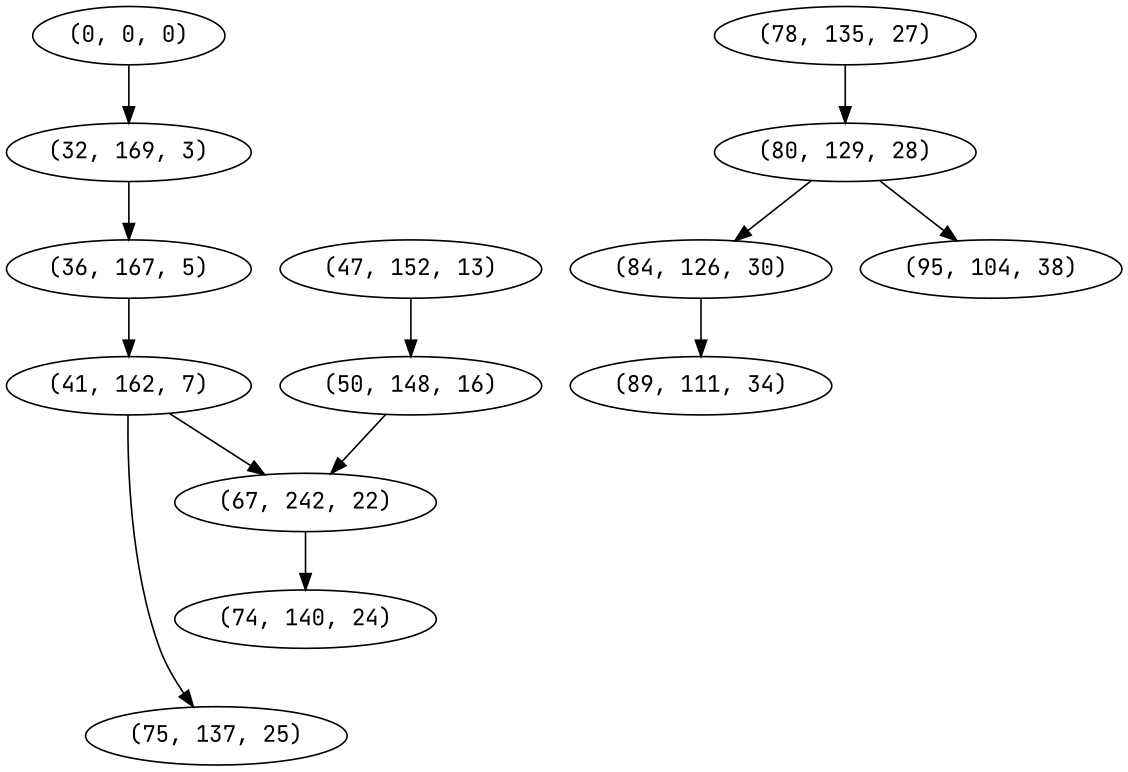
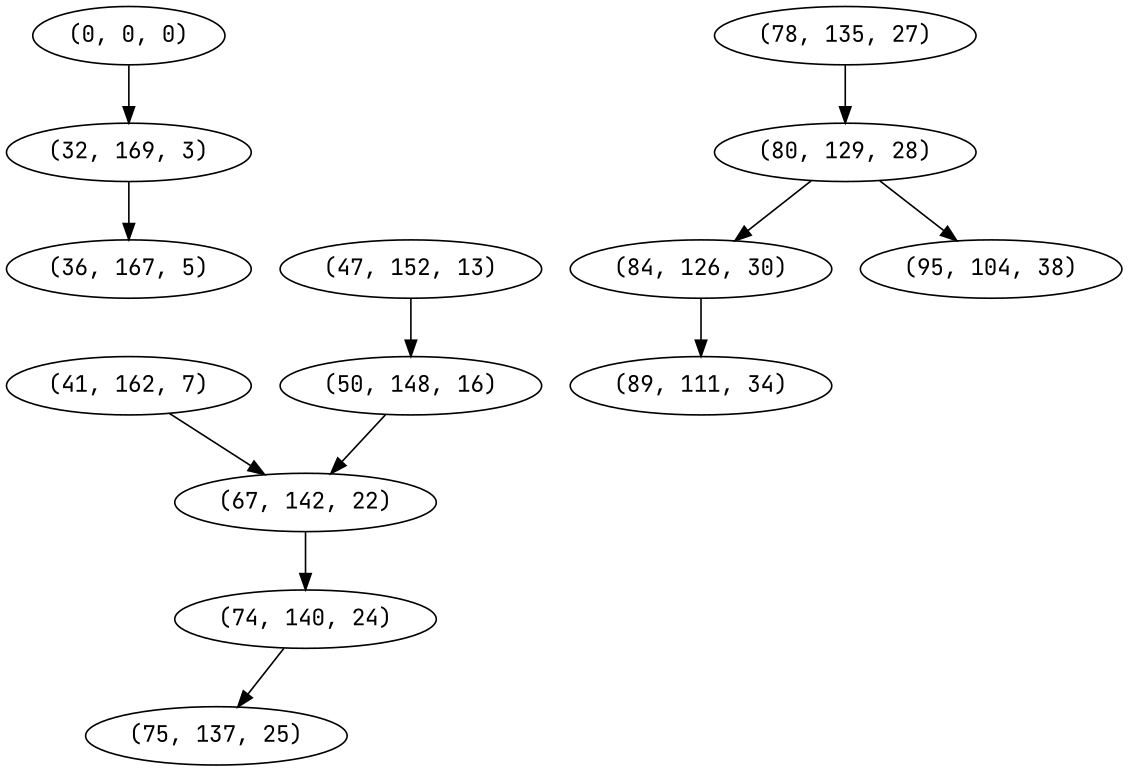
  digraph {
    fontname="JetBrains Mono"
    node [fontname="JetBrains Mono"]
    edge [fontname="JetBrains Mono"]
    "(0, 0, 0)"
    "(32, 169, 3)"
    "(36, 167, 5)"
    "(41, 162, 7)"
-   "(67, 142, 22)" [label="(67, 242, 22)"]
+   "(67, 142, 22)"
    "(47, 152, 13)"
    "(50, 148, 16)"
    "(74, 140, 24)"
    "(75, 137, 25)"
    "(78, 135, 27)"
    "(80, 129, 28)"
    "(84, 126, 30)"
    "(95, 104, 38)"
    "(89, 111, 34)"
    "(0, 0, 0)" -> "(32, 169, 3)"
    "(32, 169, 3)" -> "(36, 167, 5)"
-   "(36, 167, 5)" -> "(41, 162, 7)"
    "(41, 162, 7)" -> "(67, 142, 22)"
    "(67, 142, 22)" -> "(74, 140, 24)"
    "(47, 152, 13)" -> "(50, 148, 16)"
    "(50, 148, 16)" -> "(67, 142, 22)"
-   "(41, 162, 7)" -> "(75, 137, 25)"
+   "(74, 140, 24)" -> "(75, 137, 25)"
    "(78, 135, 27)" -> "(80, 129, 28)"
    "(80, 129, 28)" -> "(84, 126, 30)"
    "(80, 129, 28)" -> "(95, 104, 38)"
    "(84, 126, 30)" -> "(89, 111, 34)"
  }
